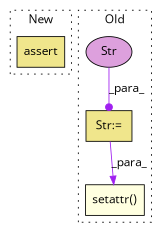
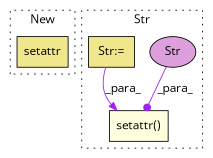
  digraph {
    fontname="Open Sans"
    node [fillcolor=khaki fontname="Open Sans" shape=box style=filled]
    edge [color=purple fontname="Open Sans"]
-   n1 [a=65 l=7 label=assert s=3092]
+   n1 [a=65 l=7 label=setattr s=3092]
    n2 [a=75 fillcolor=lightyellow l="20,1" label="setattr()" s="2066,2110"]
    n3 [a=66 fillcolor=plum l=5 label=Str s=2095 shape=ellipse]
    n4 [a=68 l=3 label="Str:=" s=2049]
    subgraph cluster_1 {
      label=New
      style=dotted
      n1
    }
    subgraph cluster_2 {
-     label=Old
+     label=Str
      style=dotted
      n2
      n3
      n4
    }
-   n3 -> n4 [arrowhead=dot label=_para_]
+   n3 -> n2 [arrowhead=dot label=_para_]
    n4 -> n2 [arrowhead=normal label=_para_]
  }
